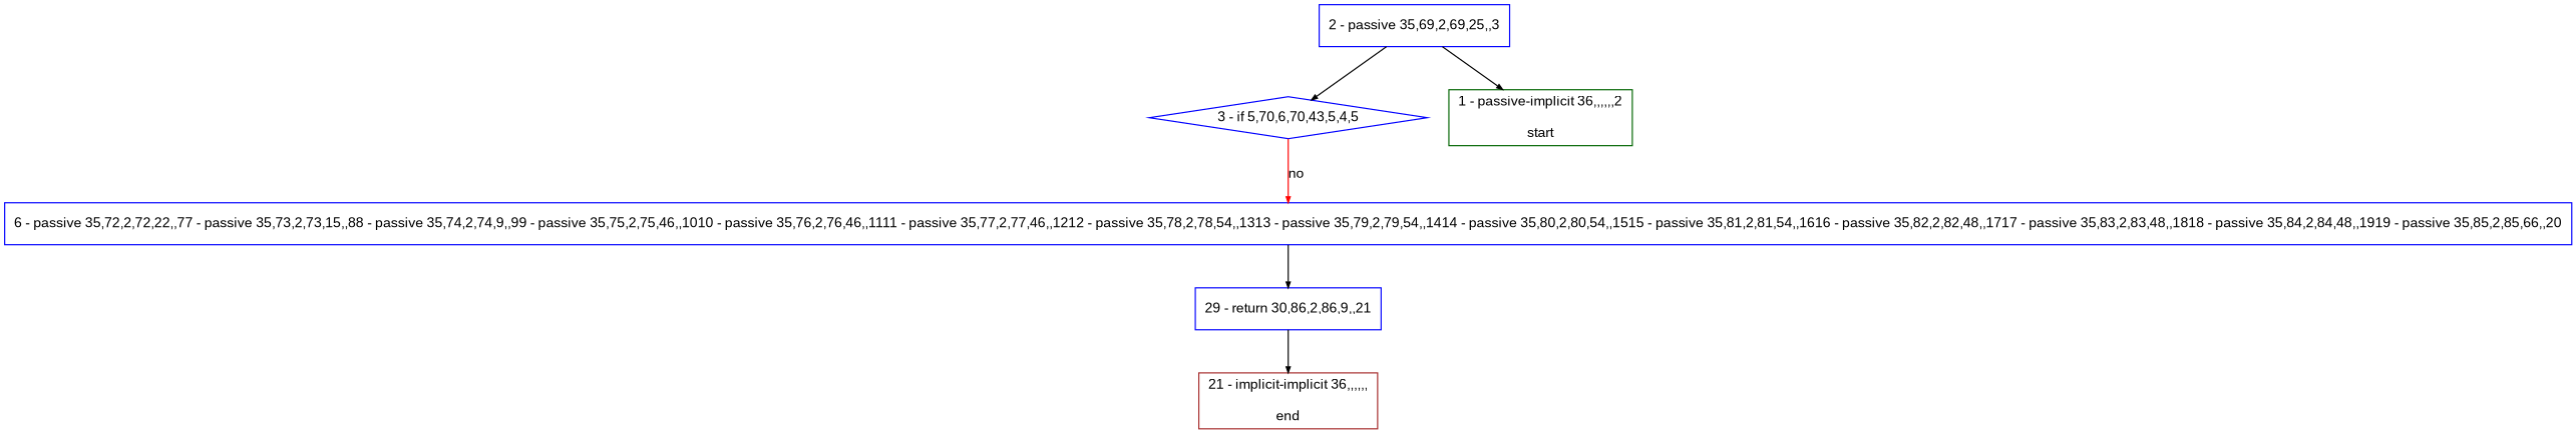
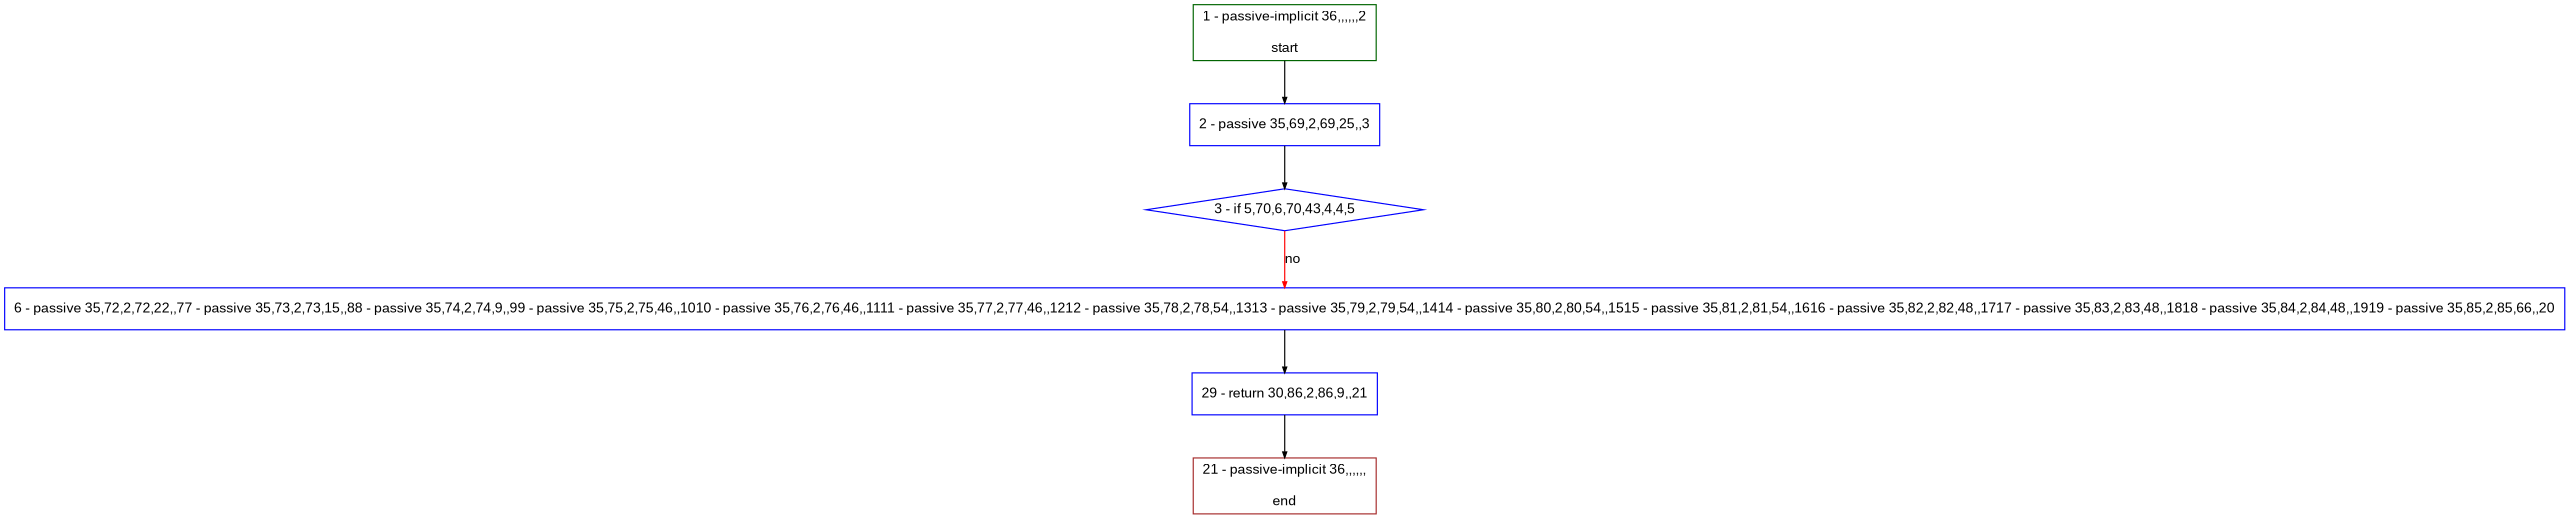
  digraph {
    bgcolor=white
    compound=true
    fillcolor="#FFFFCC"
    fontname=Arial
    fontsize=12
    pack=true
    packmode=clust
    style="rounded,filled"
    node [color="#0000ff" compound=true fillcolor="#ffffff" fixedsize=false fontname=Arial fontsize=12 node_initialized=no shape=box style=filled]
    edge [arrowhead=normal arrowsize=0.5 arrowtail=none color="#000000" compound=true dir=forward fontcolor=black fontname=Arial fontsize=12]
    n1 [label="2 - passive 35,69,2,69,25,,3"]
-   n2 [label="3 - if 5,70,6,70,43,5,4,5" shape=diamond]
+   n2 [label="3 - if 5,70,6,70,43,4,4,5" shape=diamond]
    n3 [label="6 - passive 35,72,2,72,22,,77 - passive 35,73,2,73,15,,88 - passive 35,74,2,74,9,,99 - passive 35,75,2,75,46,,1010 - passive 35,76,2,76,46,,1111 - passive 35,77,2,77,46,,1212 - passive 35,78,2,78,54,,1313 - passive 35,79,2,79,54,,1414 - passive 35,80,2,80,54,,1515 - passive 35,81,2,81,54,,1616 - passive 35,82,2,82,48,,1717 - passive 35,83,2,83,48,,1818 - passive 35,84,2,84,48,,1919 - passive 35,85,2,85,66,,20"]
    n4 [color="#006400" label="1 - passive-implicit 36,,,,,,2\n\nstart"]
    n5 [label="29 - return 30,86,2,86,9,,21"]
-   n6 [color="#a52a2a" label="21 - implicit-implicit 36,,,,,,\n\nend"]
+   n6 [color="#a52a2a" label="21 - passive-implicit 36,,,,,,\n\nend"]
    n1 -> n2
    n2 -> n3 [color="#ff0000" label=no]
    n3 -> n5
-   n1 -> n4
+   n4 -> n1
    n5 -> n6
  }
